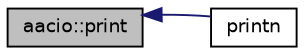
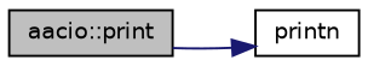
  digraph {
    rankdir=LR
    node [color=black fontname=Helvetica fontsize=10 shape=record style=filled]
    n1 [fillcolor=grey75 fontcolor=black height=0.2 label="aacio::print" width=0.4]
    n2 [fillcolor=white height=0.2 label=printn width=0.4]
-   n2 -> n1 [color=midnightblue fontname=Helvetica fontsize=10 labelfontname=Helvetica labelfontsize=10 style=solid]
+   n1 -> n2 [color=midnightblue fontname=Helvetica fontsize=10 labelfontname=Helvetica labelfontsize=10 style=solid]
  }
